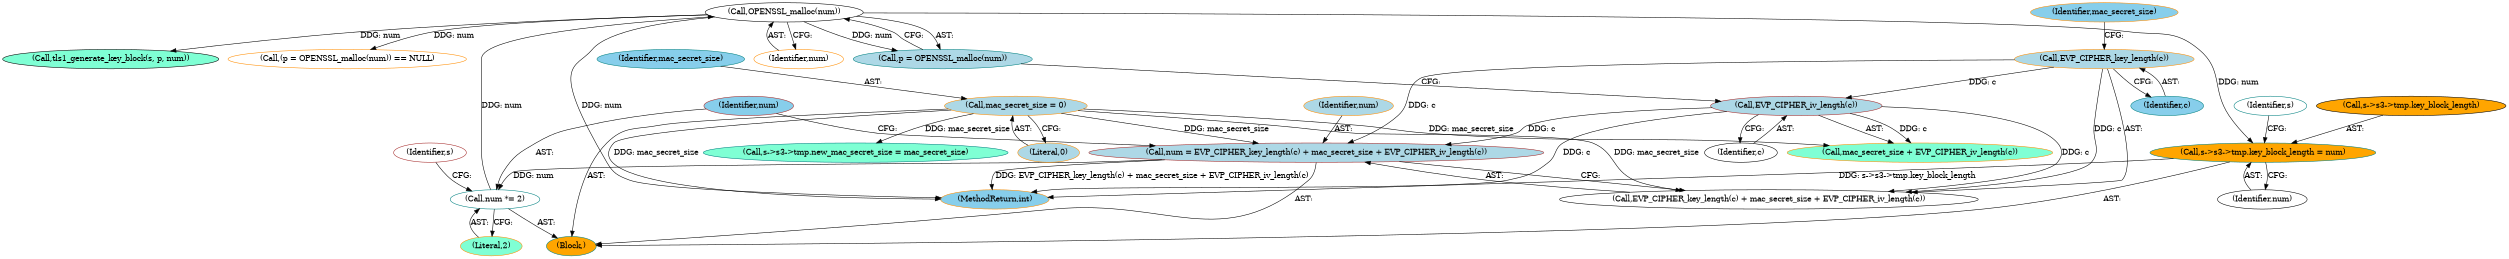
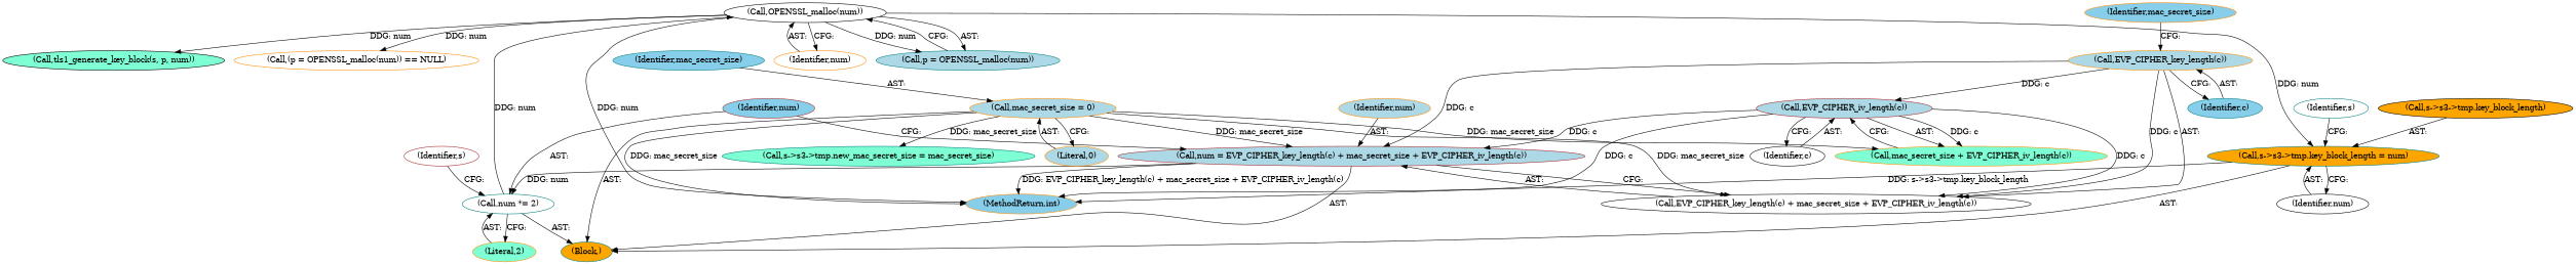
  digraph {
    node [color=darkorange fillcolor=white style=filled]
    n1 [color=teal fillcolor=orange label="(Call,s->s3->tmp.key_block_length = num)"]
    n2 [fillcolor=skyblue label="(MethodReturn,int)"]
    n3 [color=black label="(Identifier,num)"]
    n4 [color=teal fillcolor=orange label="(Block,)"]
    n5 [color=black label="(Call,OPENSSL_malloc(num))"]
    n6 [color=teal fillcolor=lightblue label="(Call,p = OPENSSL_malloc(num))"]
    n7 [label="(Identifier,num)"]
    n8 [color=black fillcolor=aquamarine label="(Call,tls1_generate_key_block(s, p, num))"]
    n9 [label="(Call,(p = OPENSSL_malloc(num)) == NULL)"]
    n10 [color=teal label="(Call,num *= 2)"]
    n11 [fillcolor=aquamarine label="(Literal,2)"]
    n12 [color=brown fillcolor=lightblue label="(Call,num = EVP_CIPHER_key_length(c) + mac_secret_size + EVP_CIPHER_iv_length(c))"]
    n13 [color=black label="(Call,EVP_CIPHER_key_length(c) + mac_secret_size + EVP_CIPHER_iv_length(c))"]
    n14 [fillcolor=lightblue label="(Call,EVP_CIPHER_key_length(c))"]
    n15 [color=brown fillcolor=lightblue label="(Call,EVP_CIPHER_iv_length(c))"]
    n16 [color=teal fillcolor=skyblue label="(Identifier,c)"]
    n17 [fillcolor=aquamarine label="(Call,mac_secret_size + EVP_CIPHER_iv_length(c))"]
    n18 [color=black label="(Identifier,c)"]
    n19 [fillcolor=lightblue label="(Call,mac_secret_size = 0)"]
    n20 [fillcolor=lightblue label="(Literal,0)"]
    n21 [color=teal fillcolor=aquamarine label="(Call,s->s3->tmp.new_mac_secret_size = mac_secret_size)"]
    n22 [color=brown fillcolor=skyblue label="(Identifier,num)"]
    n23 [fillcolor=skyblue label="(Identifier,mac_secret_size)"]
    n24 [color=teal fillcolor=skyblue label="(Identifier,mac_secret_size)"]
    n25 [color=teal label="(Identifier,s)"]
    n26 [color=black fillcolor=orange label="(Call,s->s3->tmp.key_block_length)"]
    n27 [color=brown label="(Identifier,s)"]
    n28 [fillcolor=lightblue label="(Identifier,num)"]
    n1 -> n2 [label="DDG: s->s3->tmp.key_block_length"]
    n1 -> n3 [label="CFG: "]
    n1 -> n4 [label="AST: "]
    n3 -> n1 [label="AST: "]
    n5 -> n1 [label="DDG: num"]
    n5 -> n2 [label="DDG: num"]
    n5 -> n6 [label="AST: "]
    n5 -> n6 [label="DDG: num"]
    n5 -> n7 [label="CFG: "]
    n5 -> n8 [label="DDG: num"]
    n5 -> n9 [label="DDG: num"]
    n6 -> n5 [label="CFG: "]
    n7 -> n5 [label="AST: "]
    n10 -> n4 [label="AST: "]
    n10 -> n5 [label="DDG: num"]
    n10 -> n11 [label="CFG: "]
    n11 -> n10 [label="AST: "]
    n12 -> n2 [label="DDG: EVP_CIPHER_key_length(c) + mac_secret_size + EVP_CIPHER_iv_length(c)"]
    n12 -> n4 [label="AST: "]
    n12 -> n10 [label="DDG: num"]
    n12 -> n13 [label="CFG: "]
    n13 -> n12 [label="AST: "]
    n14 -> n12 [label="DDG: c"]
    n14 -> n13 [label="AST: "]
    n14 -> n13 [label="DDG: c"]
    n14 -> n15 [label="DDG: c"]
    n14 -> n16 [label="CFG: "]
    n15 -> n2 [label="DDG: c"]
    n15 -> n12 [label="DDG: c"]
    n15 -> n13 [label="DDG: c"]
    n15 -> n17 [label="AST: "]
    n15 -> n17 [label="DDG: c"]
    n15 -> n18 [label="CFG: "]
    n16 -> n14 [label="AST: "]
-   n6 -> n15 [label="CFG: "]
+   n17 -> n15 [label="CFG: "]
    n18 -> n15 [label="AST: "]
    n19 -> n2 [label="DDG: mac_secret_size"]
    n19 -> n4 [label="AST: "]
    n19 -> n12 [label="DDG: mac_secret_size"]
    n19 -> n13 [label="DDG: mac_secret_size"]
    n19 -> n17 [label="DDG: mac_secret_size"]
    n19 -> n20 [label="CFG: "]
    n19 -> n21 [label="DDG: mac_secret_size"]
    n20 -> n19 [label="AST: "]
    n22 -> n10 [label="AST: "]
    n22 -> n12 [label="CFG: "]
    n23 -> n14 [label="CFG: "]
    n24 -> n19 [label="AST: "]
    n25 -> n1 [label="CFG: "]
    n26 -> n1 [label="AST: "]
    n27 -> n10 [label="CFG: "]
    n28 -> n12 [label="AST: "]
  }
